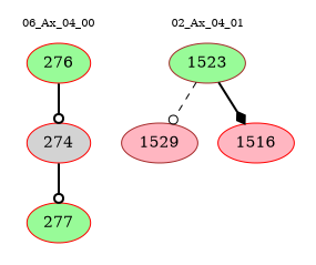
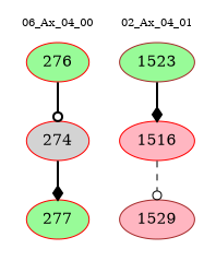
  digraph {
    node [color=red fillcolor=palegreen style=filled]
    edge [arrowhead=diamond color=black style=bold]
    n1 [fillcolor=lightgrey label=274]
    n2 [label=276]
    n3 [label=277]
    n4 [color=brown label=1523]
    n5 [color=brown fillcolor=lightpink label=1529]
    n6 [fillcolor=lightpink label=1516]
    subgraph cluster_1 {
      color=white
      fontsize=10
      label="06_Ax_04_00"
      n1
      n2
      n3
    }
    subgraph cluster_2 {
      color=white
      fontsize=10
      label="02_Ax_04_01"
      n4
      n5
      n6
    }
-   n1 -> n3 [arrowhead=odot]
+   n1 -> n3
    n2 -> n1 [arrowhead=odot]
-   n4 -> n5 [arrowhead=odot style=dashed]
+   n6 -> n5 [arrowhead=odot style=dashed]
    n4 -> n6
  }
